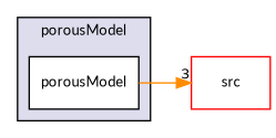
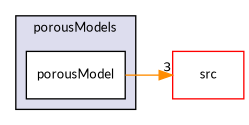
  digraph {
    compound=true
    rankdir=LR
    fontname=Lato
    node [fillcolor=white fontname=Lato fontsize=10 shape=box style=filled]
    n1 [label=porousModel pencolor=black]
    n2 [color=red label=src]
    subgraph cluster_1 {
      bgcolor="#ddddee"
      fontsize=10
-     label=porousModel
+     label=porousModels
      pencolor=black
      n1
    }
    n1 -> n2 [headlabel=3 labeldistance=1.5 labelfontname=Helvetica labelfontsize=10 color=darkorange fontname=Lato]
  }
